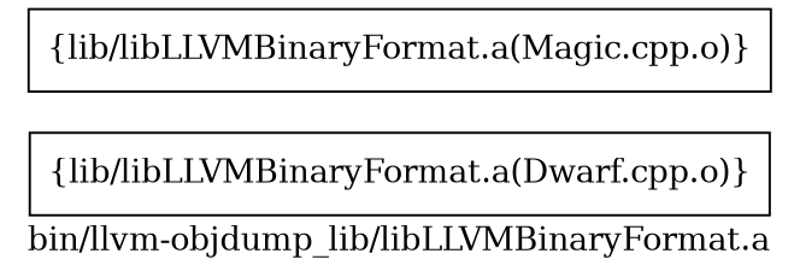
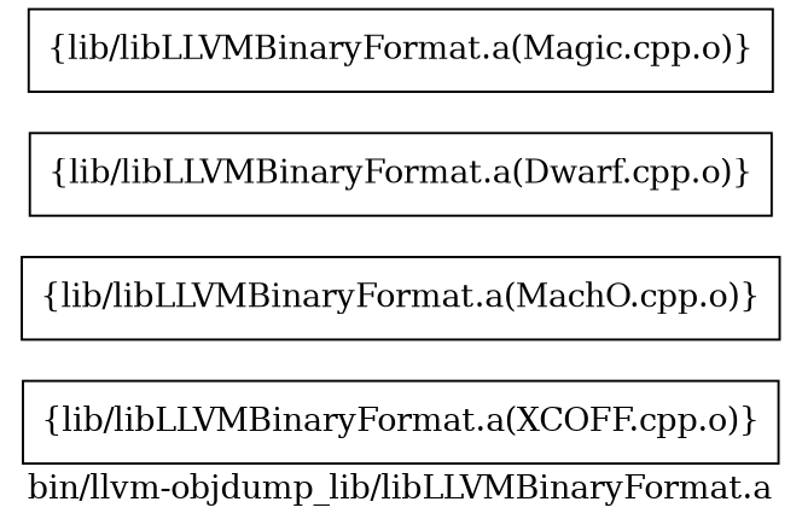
  digraph {
    label="bin/llvm-objdump_lib/libLLVMBinaryFormat.a"
    rankdir=LR
    node [group=0 shape=box]
+   n1 [label="{lib/libLLVMBinaryFormat.a(XCOFF.cpp.o)}"]
+   n2 [label="{lib/libLLVMBinaryFormat.a(MachO.cpp.o)}"]
    n3 [label="{lib/libLLVMBinaryFormat.a(Dwarf.cpp.o)}"]
    n4 [label="{lib/libLLVMBinaryFormat.a(Magic.cpp.o)}"]
  }
